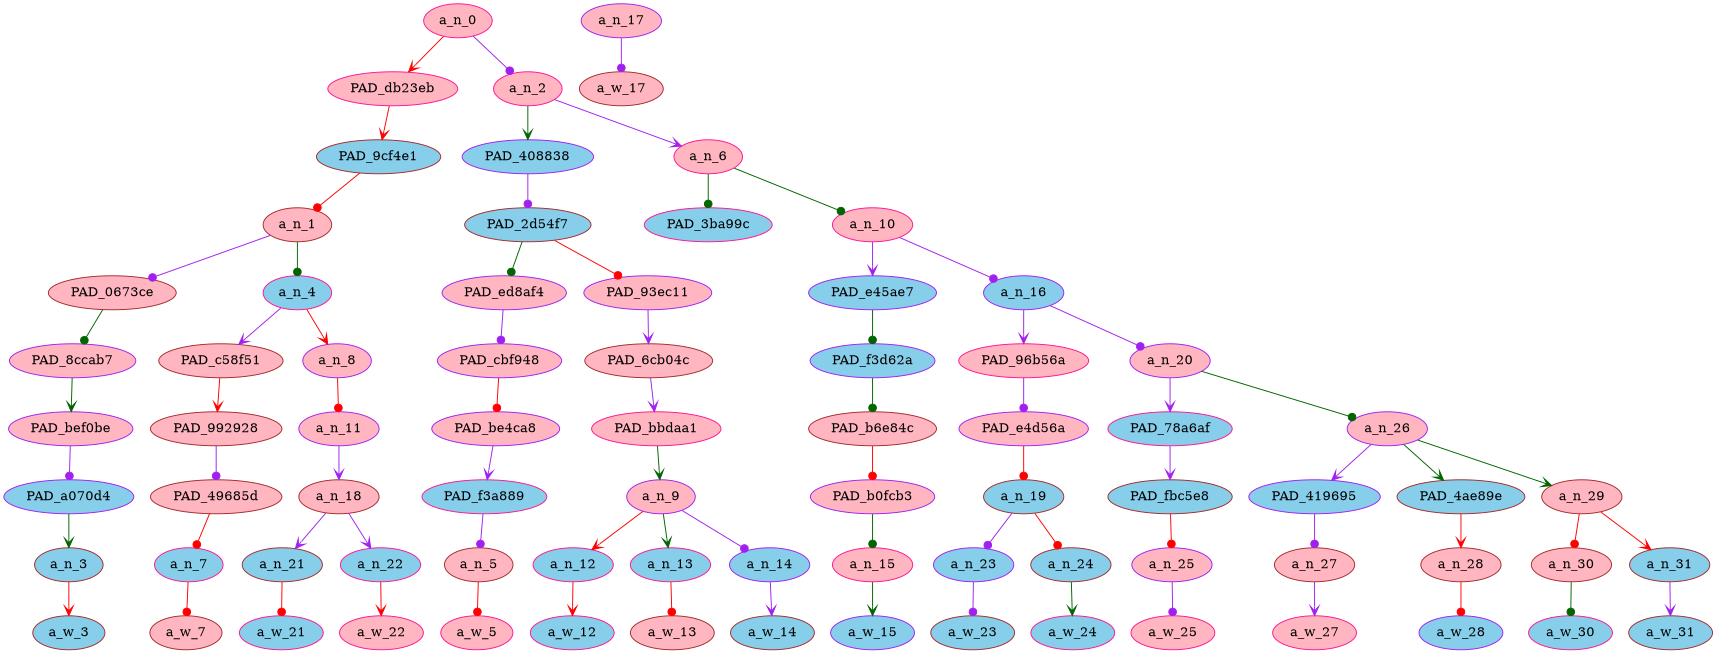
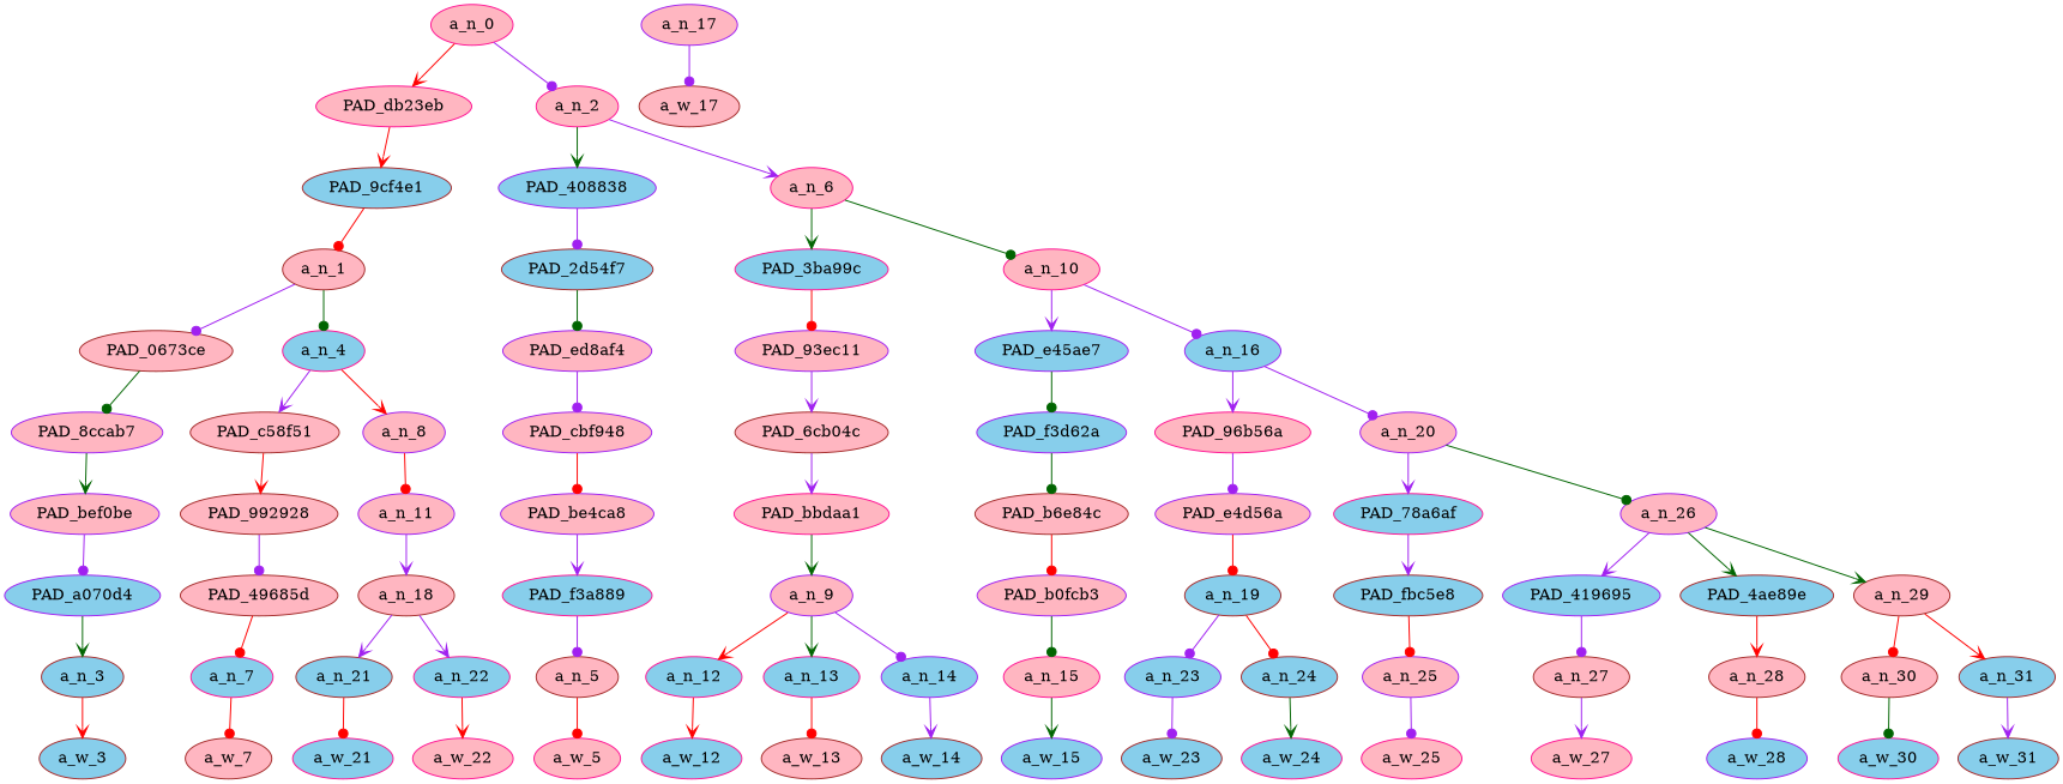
  strict digraph {
    node [color=brown div_dir=-1 fillcolor=lightpink index=0 level=1 style=filled text_span="[5]" value=0.03325351]
    edge [arrowhead=dot color=purple]
    a_n_0 [color=deeppink level=9 text_span="[0, 1, 2, 3, 4, 5, 6, 7, 8, 9, 10, 11, 12, 13, 14, 15, 16]" value=1.00000001]
    PAD_db23eb [color=deeppink level=8 text_span="[0, 1, 2, 3, 4]" value=0.36150721]
    a_n_2 [color=deeppink div_dir=1 index=1 level=8 text_span="[5, 6, 7, 8, 9, 10, 11, 12, 13, 14, 15, 16]" value=0.63841562]
    PAD_9cf4e1 [fillcolor=skyblue level=7 text_span="[0, 1, 2, 3, 4]" value=0.36150721]
    PAD_408838 [color=purple fillcolor=skyblue index=1 level=7]
    a_n_6 [color=deeppink div_dir=1 index=2 level=7 text_span="[6, 7, 8, 9, 10, 11, 12, 13, 14, 15, 16]" value=0.60515767]
    a_n_1 [level=6 text_span="[0, 1, 2, 3, 4]" value=0.36150721]
    PAD_2d54f7 [fillcolor=skyblue index=1 level=6]
    PAD_3ba99c [color=deeppink fillcolor=skyblue index=2 level=6 text_span="[6, 7, 8]" value=0.15464282]
    a_n_10 [color=deeppink div_dir=1 index=3 level=6 text_span="[9, 10, 11, 12, 13, 14, 15, 16]" value=0.45048707]
    PAD_0673ce [level=5 text_span="[0]" value=0.06374007]
    a_n_4 [color=deeppink fillcolor=skyblue index=1 level=5 text_span="[1, 2, 3, 4]" value=0.29760558]
    PAD_8ccab7 [color=purple level=4 text_span="[0]" value=0.06374007]
    PAD_c58f51 [index=1 level=4 text_span="[1]" value=0.07192781]
    a_n_8 [color=purple div_dir=1 index=2 level=4 text_span="[2, 3, 4]" value=0.22552991]
    PAD_bef0be [color=purple level=3 text_span="[0]" value=0.06374007]
    PAD_992928 [index=1 level=3 text_span="[1]" value=0.07192781]
    a_n_11 [color=purple div_dir=1 index=2 level=3 text_span="[2, 3, 4]" value=0.22552229]
    PAD_a070d4 [color=purple fillcolor=skyblue level=2 text_span="[0]" value=0.06374007]
    a_n_3 [fillcolor=skyblue text_span="[0]" value=0.06374007]
    a_w_3 [div_dir=0 fillcolor=skyblue level=0 text_span="[0]" value="<user>"]
    PAD_49685d [index=1 level=2 text_span="[1]" value=0.07192781]
    a_n_18 [div_dir=1 index=3 level=2 text_span="[3, 4]" value=0.17837018]
    a_n_7 [color=deeppink fillcolor=skyblue index=1 text_span="[1]" value=0.07192781]
    a_w_7 [div_dir=0 index=1 level=0 text_span="[1]" value=let]
    a_n_21 [fillcolor=skyblue index=3 text_span="[3]" value=0.05926523]
    a_n_22 [color=deeppink div_dir=1 fillcolor=skyblue index=4 text_span="[4]" value=0.11899855]
    a_n_17 [color=purple index=2 text_span="[2]" value=0.04714449]
    a_w_17 [div_dir=0 index=2 level=0 text_span="[2]" value=be]
    a_w_21 [color=deeppink div_dir=0 fillcolor=skyblue index=3 level=0 text_span="[3]" value=honest]
    a_w_22 [color=deeppink div_dir=0 index=4 level=0 text_span="[4]" value=multiculturalism]
    PAD_ed8af4 [color=purple index=2 level=5]
    PAD_93ec11 [color=purple index=3 level=5 text_span="[6, 7, 8]" value=0.15464282]
    PAD_e45ae7 [color=purple fillcolor=skyblue index=4 level=5 text_span="[9]" value=0.02280447]
    a_n_16 [color=purple div_dir=1 fillcolor=skyblue index=5 level=5 text_span="[10, 11, 12, 13, 14, 15, 16]" value=0.42758224]
    PAD_cbf948 [color=purple index=3 level=4]
    PAD_be4ca8 [color=purple index=3 level=3]
    PAD_f3a889 [color=deeppink fillcolor=skyblue index=4 level=2]
    a_n_5 [index=5]
    a_w_5 [color=deeppink div_dir=0 index=5 level=0 value=is]
    PAD_6cb04c [index=4 level=4 text_span="[6, 7, 8]" value=0.15464282]
    PAD_f3d62a [color=purple fillcolor=skyblue index=5 level=4 text_span="[9]" value=0.02280447]
    PAD_96b56a [color=deeppink div_dir=1 index=6 level=4 text_span="[10, 11]" value=0.09400882]
    a_n_20 [color=purple div_dir=1 index=7 level=4 text_span="[12, 13, 14, 15, 16]" value=0.33344414]
    PAD_bbdaa1 [color=deeppink index=4 level=3 text_span="[6, 7, 8]" value=0.15464282]
    a_n_9 [color=purple index=5 level=2 text_span="[6, 7, 8]" value=0.15464282]
    a_n_12 [color=deeppink fillcolor=skyblue index=6 text_span="[6]" value=0.02574693]
    a_n_13 [color=deeppink fillcolor=skyblue index=7 text_span="[7]" value=0.02245816]
    a_n_14 [color=purple div_dir=1 fillcolor=skyblue index=8 text_span="[8]" value=0.10636845]
    a_w_12 [color=deeppink div_dir=0 fillcolor=skyblue index=6 level=0 text_span="[6]" value=just]
    a_w_13 [div_dir=0 index=7 level=0 text_span="[7]" value=a]
    a_w_14 [div_dir=0 fillcolor=skyblue index=8 level=0 text_span="[8]" value=euphemism]
    PAD_b6e84c [index=5 level=3 text_span="[9]" value=0.02280447]
    PAD_e4d56a [color=purple div_dir=1 index=6 level=3 text_span="[10, 11]" value=0.09400882]
    PAD_78a6af [color=deeppink div_dir=1 fillcolor=skyblue index=7 level=3 text_span="[12]" value=0.03205211]
    a_n_26 [color=purple div_dir=1 index=8 level=3 text_span="[13, 14, 15, 16]" value=0.30132998]
    PAD_b0fcb3 [color=purple index=6 level=2 text_span="[9]" value=0.02280447]
    a_n_15 [color=deeppink index=9 text_span="[9]" value=0.02280447]
    a_w_15 [color=purple div_dir=0 fillcolor=skyblue index=9 level=0 text_span="[9]" value=for]
    a_n_19 [div_dir=1 fillcolor=skyblue index=7 level=2 text_span="[10, 11]" value=0.09400882]
    PAD_fbc5e8 [div_dir=1 fillcolor=skyblue index=8 level=2 text_span="[12]" value=0.03205211]
    PAD_419695 [color=purple fillcolor=skyblue index=9 level=2 text_span="[13]" value=0.12100179]
    PAD_4ae89e [div_dir=1 fillcolor=skyblue index=10 level=2 text_span="[14]" value=0.03510321]
    a_n_29 [div_dir=1 index=11 level=2 text_span="[15, 16]" value=0.14518468]
    a_n_23 [color=purple div_dir=1 fillcolor=skyblue index=10 text_span="[10]" value=0.03616133]
    a_n_24 [div_dir=1 fillcolor=skyblue index=11 text_span="[11]" value=0.05769862]
    a_w_23 [div_dir=0 fillcolor=skyblue index=10 level=0 text_span="[10]" value=hostile]
    a_w_24 [color=deeppink div_dir=0 fillcolor=skyblue index=11 level=0 text_span="[11]" value=takeover]
    a_n_25 [color=purple div_dir=1 index=12 text_span="[12]" value=0.03205211]
    a_n_27 [index=13 text_span="[13]" value=0.12100179]
    a_n_28 [div_dir=1 index=14 text_span="[14]" value=0.03510321]
    a_n_30 [div_dir=1 index=15 text_span="[15]" value=0.05706962]
    a_n_31 [div_dir=1 fillcolor=skyblue index=16 text_span="[16]" value=0.08770258]
    a_w_25 [color=deeppink div_dir=0 index=12 level=0 text_span="[12]" value=by]
    a_w_27 [color=deeppink div_dir=0 index=13 level=0 text_span="[13]" value=jews]
    a_w_28 [color=purple div_dir=0 fillcolor=skyblue index=14 level=0 text_span="[14]" value=and]
    a_w_30 [color=deeppink div_dir=0 fillcolor=skyblue index=15 level=0 text_span="[15]" value=non]
    a_w_31 [div_dir=0 fillcolor=skyblue index=16 level=0 text_span="[16]" value=whites]
    a_n_0 -> PAD_db23eb [arrowhead=vee color=red]
    a_n_0 -> a_n_2
    PAD_db23eb -> PAD_9cf4e1 [arrowhead=vee color=red]
    a_n_2 -> PAD_408838 [arrowhead=vee color=darkgreen]
    a_n_2 -> a_n_6 [arrowhead=vee]
    PAD_9cf4e1 -> a_n_1 [color=red]
    PAD_408838 -> PAD_2d54f7
-   a_n_6 -> PAD_3ba99c [color=darkgreen]
+   a_n_6 -> PAD_3ba99c [arrowhead=vee color=darkgreen]
    a_n_6 -> a_n_10 [color=darkgreen]
    a_n_1 -> PAD_0673ce
    a_n_1 -> a_n_4 [color=darkgreen]
    PAD_2d54f7 -> PAD_ed8af4 [color=darkgreen]
-   PAD_2d54f7 -> PAD_93ec11 [color=red]
+   PAD_3ba99c -> PAD_93ec11 [color=red]
    a_n_10 -> PAD_e45ae7 [arrowhead=vee]
    a_n_10 -> a_n_16
    PAD_0673ce -> PAD_8ccab7 [color=darkgreen]
    a_n_4 -> PAD_c58f51 [arrowhead=vee]
    a_n_4 -> a_n_8 [arrowhead=vee color=red]
    PAD_8ccab7 -> PAD_bef0be [arrowhead=vee color=darkgreen]
    PAD_c58f51 -> PAD_992928 [arrowhead=vee color=red]
    a_n_8 -> a_n_11 [color=red]
    PAD_bef0be -> PAD_a070d4
    PAD_992928 -> PAD_49685d
    a_n_11 -> a_n_18 [arrowhead=vee]
    PAD_a070d4 -> a_n_3 [arrowhead=vee color=darkgreen]
    a_n_3 -> a_w_3 [arrowhead=vee color=red]
    PAD_49685d -> a_n_7 [color=red]
    a_n_18 -> a_n_21 [arrowhead=vee]
    a_n_18 -> a_n_22 [arrowhead=vee]
    a_n_7 -> a_w_7 [color=red]
    a_n_21 -> a_w_21 [color=red]
    a_n_22 -> a_w_22 [arrowhead=vee color=red]
    a_n_17 -> a_w_17
    PAD_ed8af4 -> PAD_cbf948
    PAD_93ec11 -> PAD_6cb04c [arrowhead=vee]
    PAD_e45ae7 -> PAD_f3d62a [color=darkgreen]
    a_n_16 -> PAD_96b56a [arrowhead=vee]
    a_n_16 -> a_n_20
    PAD_cbf948 -> PAD_be4ca8 [color=red]
    PAD_be4ca8 -> PAD_f3a889 [arrowhead=vee]
    PAD_f3a889 -> a_n_5
    a_n_5 -> a_w_5 [color=red]
    PAD_6cb04c -> PAD_bbdaa1 [arrowhead=vee]
    PAD_f3d62a -> PAD_b6e84c [color=darkgreen]
    PAD_96b56a -> PAD_e4d56a
    a_n_20 -> PAD_78a6af [arrowhead=vee]
    a_n_20 -> a_n_26 [color=darkgreen]
    PAD_bbdaa1 -> a_n_9 [arrowhead=vee color=darkgreen]
    a_n_9 -> a_n_12 [arrowhead=vee color=red]
    a_n_9 -> a_n_13 [arrowhead=vee color=darkgreen]
    a_n_9 -> a_n_14
    a_n_12 -> a_w_12 [arrowhead=vee color=red]
    a_n_13 -> a_w_13 [color=red]
    a_n_14 -> a_w_14 [arrowhead=vee]
    PAD_b6e84c -> PAD_b0fcb3 [color=red]
    PAD_e4d56a -> a_n_19 [color=red]
    PAD_78a6af -> PAD_fbc5e8 [arrowhead=vee]
    a_n_26 -> PAD_419695 [arrowhead=vee]
    a_n_26 -> PAD_4ae89e [arrowhead=vee color=darkgreen]
    a_n_26 -> a_n_29 [arrowhead=vee color=darkgreen]
    PAD_b0fcb3 -> a_n_15 [color=darkgreen]
    a_n_15 -> a_w_15 [arrowhead=vee color=darkgreen]
    a_n_19 -> a_n_23
    a_n_19 -> a_n_24 [color=red]
    PAD_fbc5e8 -> a_n_25 [color=red]
    PAD_419695 -> a_n_27
    PAD_4ae89e -> a_n_28 [arrowhead=vee color=red]
    a_n_29 -> a_n_30 [color=red]
    a_n_29 -> a_n_31 [arrowhead=vee color=red]
    a_n_23 -> a_w_23
    a_n_24 -> a_w_24 [arrowhead=vee color=darkgreen]
    a_n_25 -> a_w_25
    a_n_27 -> a_w_27 [arrowhead=vee]
    a_n_28 -> a_w_28 [color=red]
    a_n_30 -> a_w_30 [color=darkgreen]
    a_n_31 -> a_w_31 [arrowhead=vee]
  }
